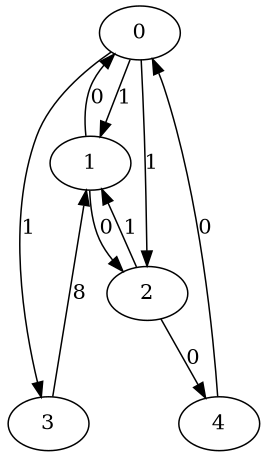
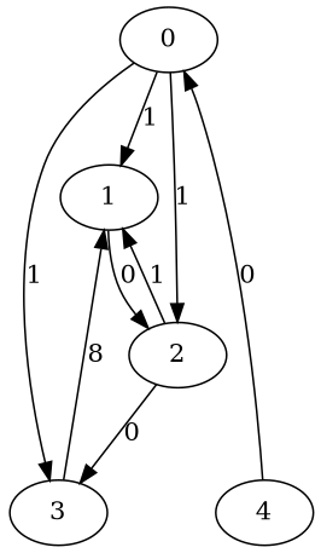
  digraph {
    0
    1
    2
    3
    4
    0 -> 1 [label=1]
    0 -> 2 [label=1]
    0 -> 3 [label=1]
-   1 -> 0 [label=0]
    1 -> 2 [label=0]
    2 -> 1 [label=1]
-   2 -> 4 [label=0]
+   2 -> 3 [label=0]
    3 -> 1 [label=8]
    4 -> 0 [label=0]
  }
